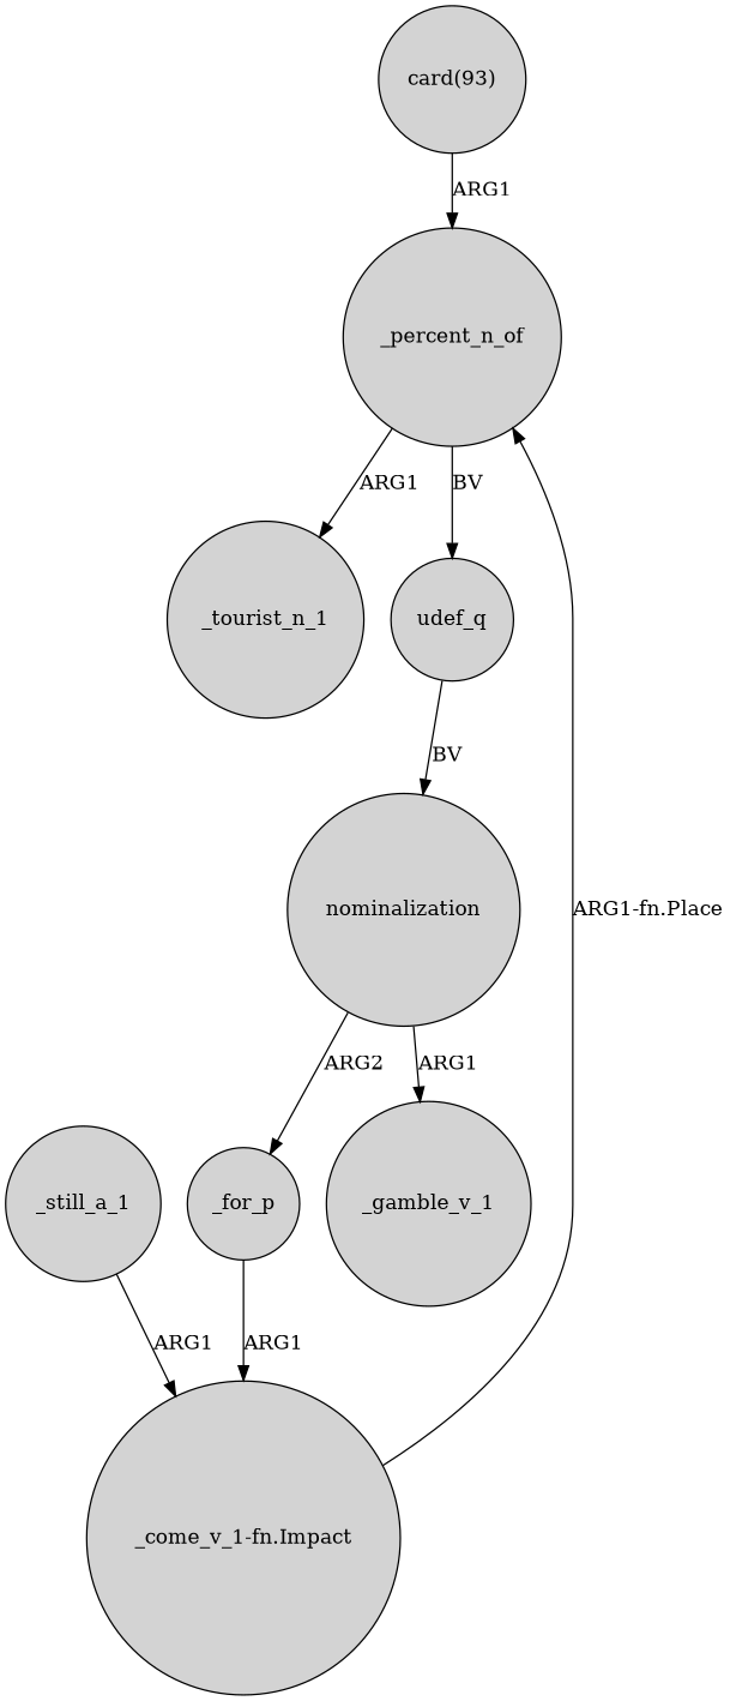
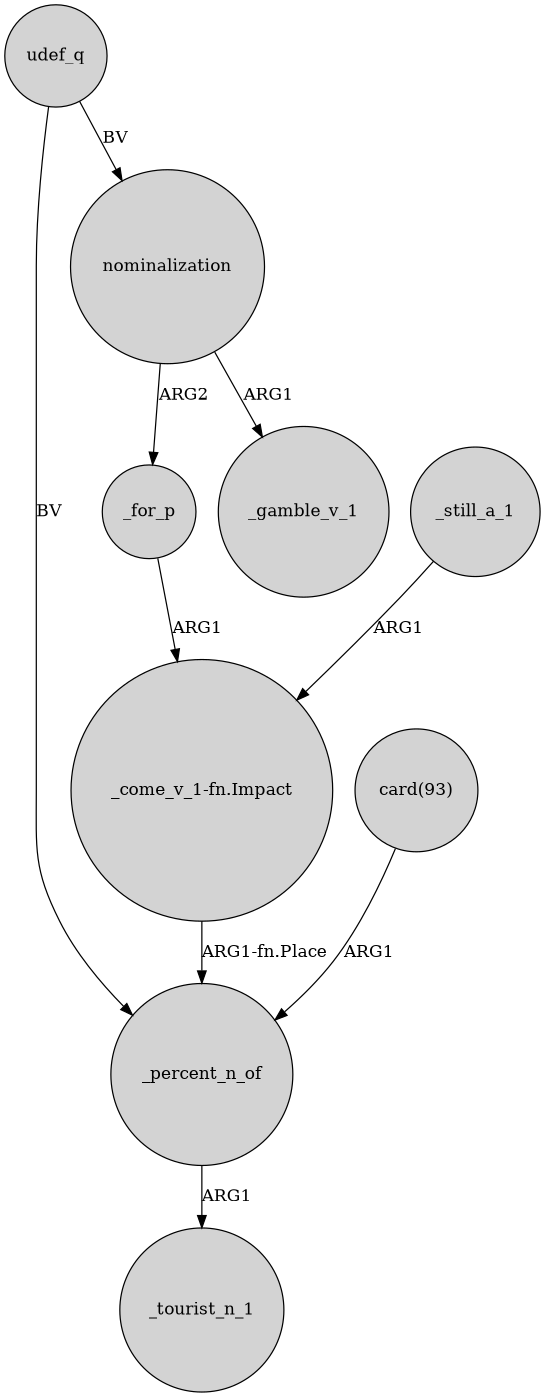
  digraph {
    node [shape=circle style=filled]
    _percent_n_of
    _tourist_n_1
    udef_q
    nominalization
    _for_p
    _gamble_v_1
    _still_a_1
    "_come_v_1-fn.Impact"
    "card(93)"
    _percent_n_of -> _tourist_n_1 [label=ARG1]
-   _percent_n_of -> udef_q [label=BV]
+   udef_q -> _percent_n_of [label=BV]
    udef_q -> nominalization [label=BV]
    nominalization -> _for_p [label=ARG2]
    nominalization -> _gamble_v_1 [label=ARG1]
    _for_p -> "_come_v_1-fn.Impact" [label=ARG1]
    _still_a_1 -> "_come_v_1-fn.Impact" [label=ARG1]
    "_come_v_1-fn.Impact" -> _percent_n_of [label="ARG1-fn.Place"]
    "card(93)" -> _percent_n_of [label=ARG1]
  }
